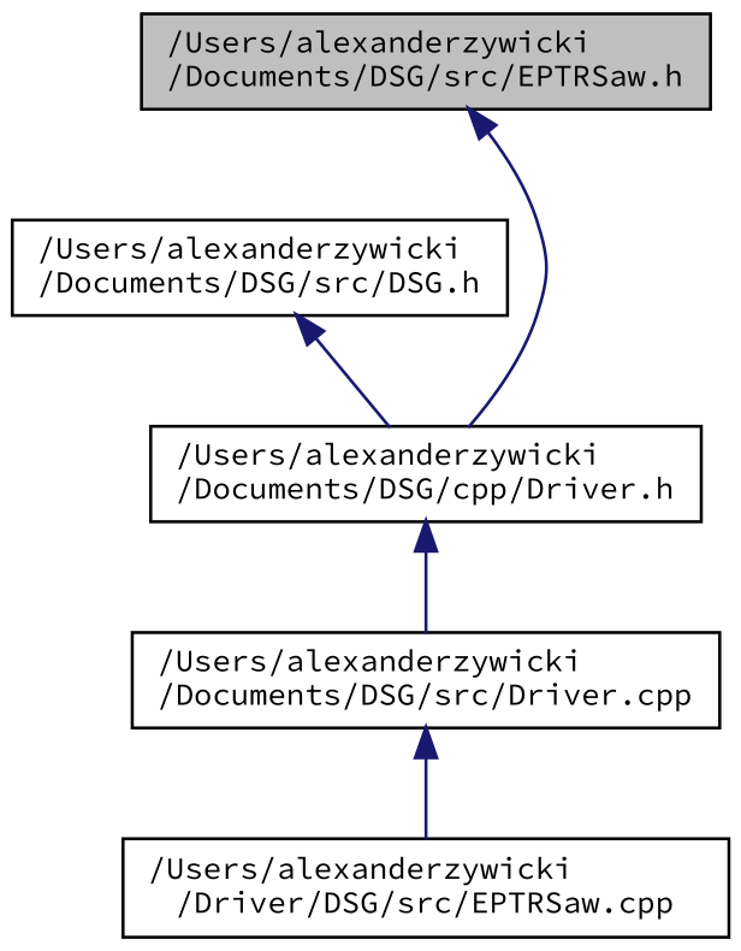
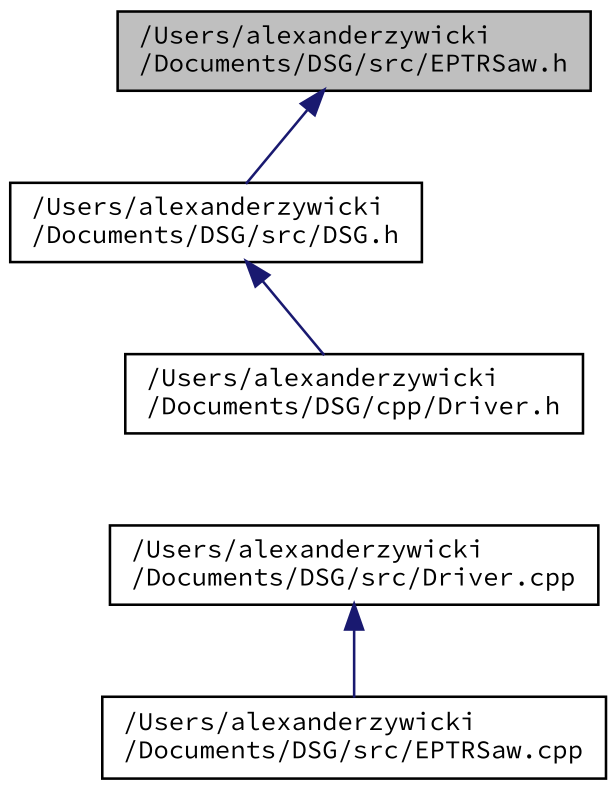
  digraph {
    fontname="Source Code Pro"
    node [color=black fillcolor=white fontname="Source Code Pro" fontsize=10 shape=record style=filled]
    edge [color=midnightblue dir=back fontname="Source Code Pro" fontsize=10 labelfontname=Helvetica labelfontsize=10 style=solid]
    n1 [fillcolor=grey75 fontcolor=black height=0.2 label="/Users/alexanderzywicki\l/Documents/DSG/src/EPTRSaw.h" width=0.4]
    n2 [height=0.2 label="/Users/alexanderzywicki\l/Documents/DSG/src/DSG.h" width=0.4]
    n3 [height=0.2 label="/Users/alexanderzywicki\l/Documents/DSG/cpp/Driver.h" width=0.4]
-   n4 [height=0.2 label="/Users/alexanderzywicki\l/Driver/DSG/src/EPTRSaw.cpp" width=0.4]
+   n4 [height=0.2 label="/Users/alexanderzywicki\l/Documents/DSG/src/EPTRSaw.cpp" width=0.4]
    n5 [height=0.2 label="/Users/alexanderzywicki\l/Documents/DSG/src/Driver.cpp" width=0.4]
-   n1 -> n3
+   n1 -> n2
    n2 -> n3
-   n3 -> n5
    n5 -> n4
  }
